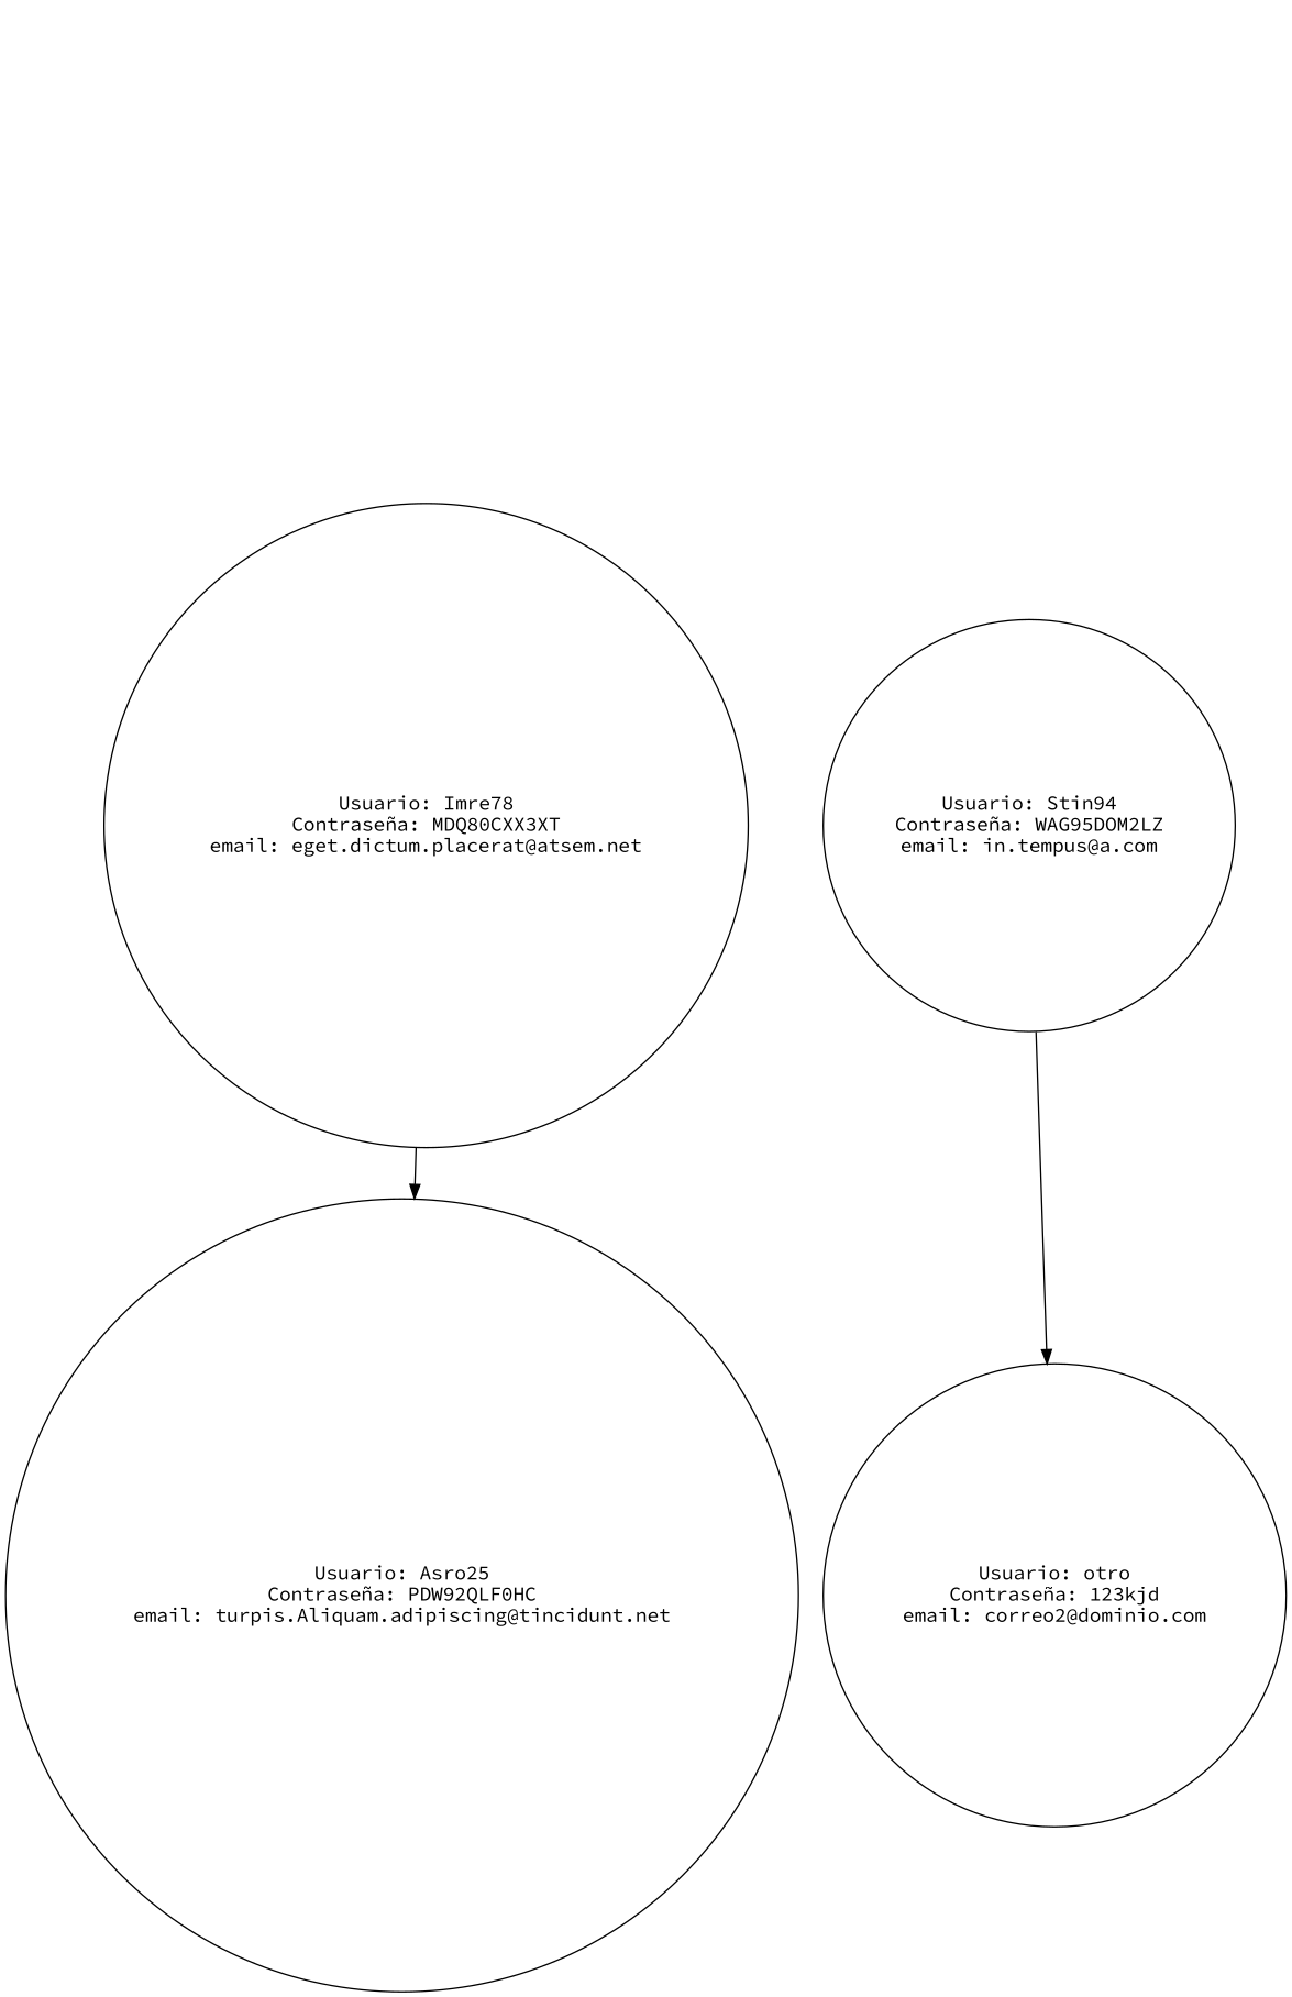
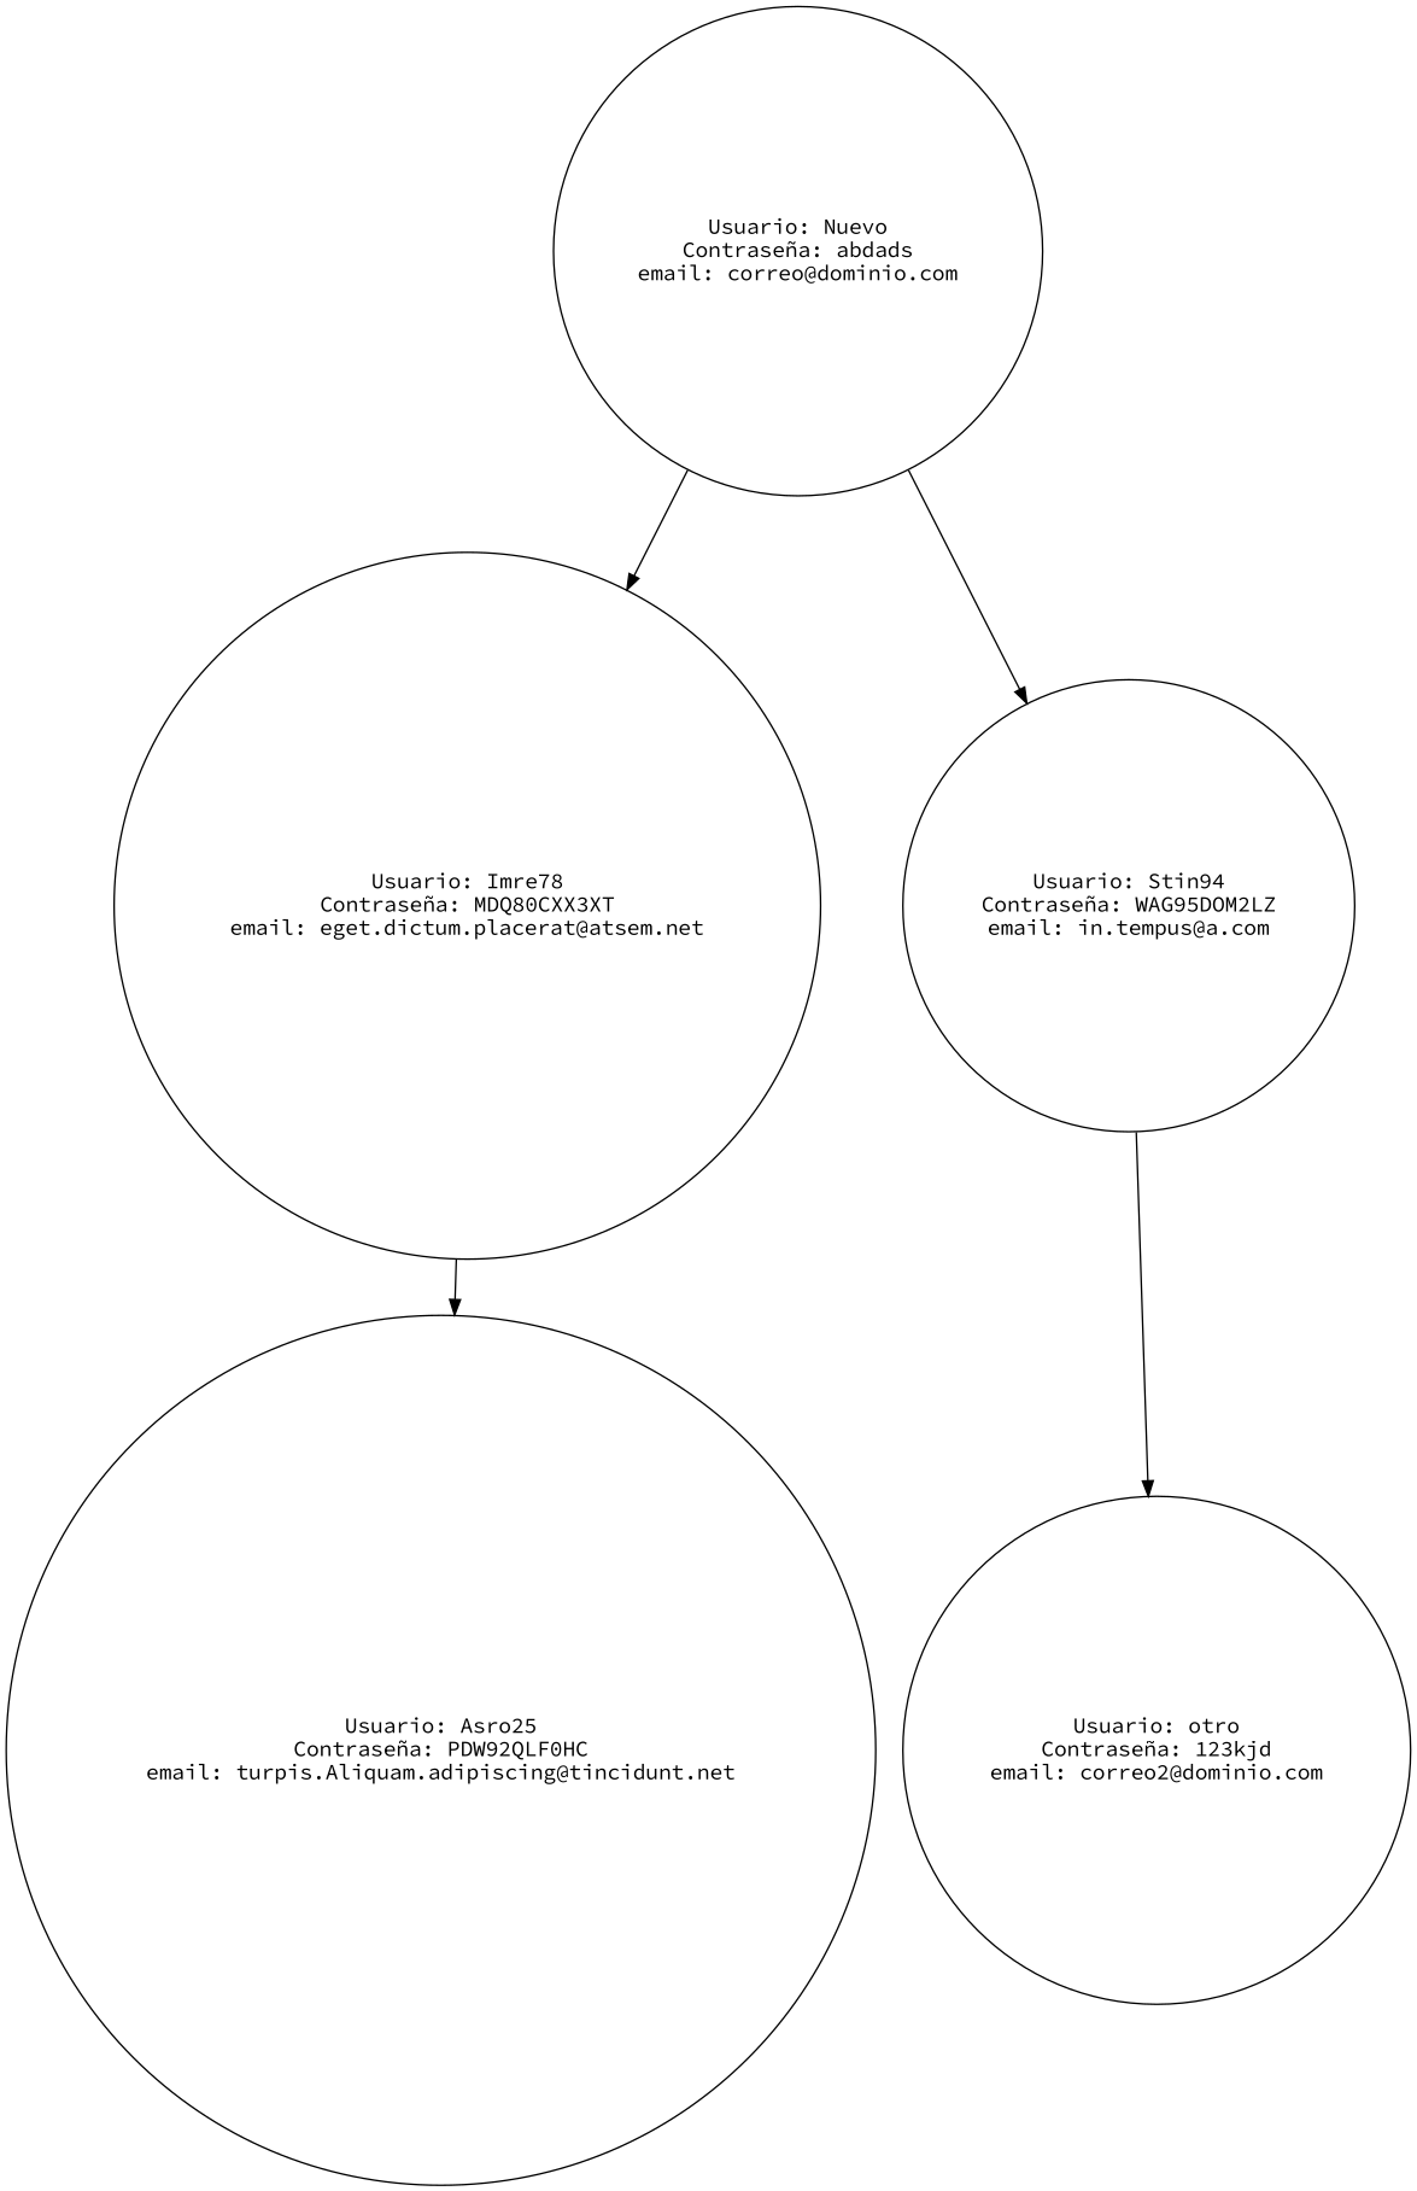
  digraph {
    Rankdir=TD
    fontname="Source Code Pro"
    node [shape=circle fontname="Source Code Pro"]
    edge [fontname="Source Code Pro"]
+   n1 [label="Usuario: Nuevo\nContraseña: abdads\nemail: correo@dominio.com"]
    n2 [label="Usuario: Imre78\nContraseña: MDQ80CXX3XT\nemail: eget.dictum.placerat@atsem.net"]
    n3 [label="Usuario: Stin94\nContraseña: WAG95DOM2LZ\nemail: in.tempus@a.com"]
    n4 [label="Usuario: Asro25\nContraseña: PDW92QLF0HC\nemail: turpis.Aliquam.adipiscing@tincidunt.net"]
    n5 [label="Usuario: otro\nContraseña: 123kjd\nemail: correo2@dominio.com"]
+   n1 -> n2
+   n1 -> n3
    n2 -> n4
    n3 -> n5
  }
